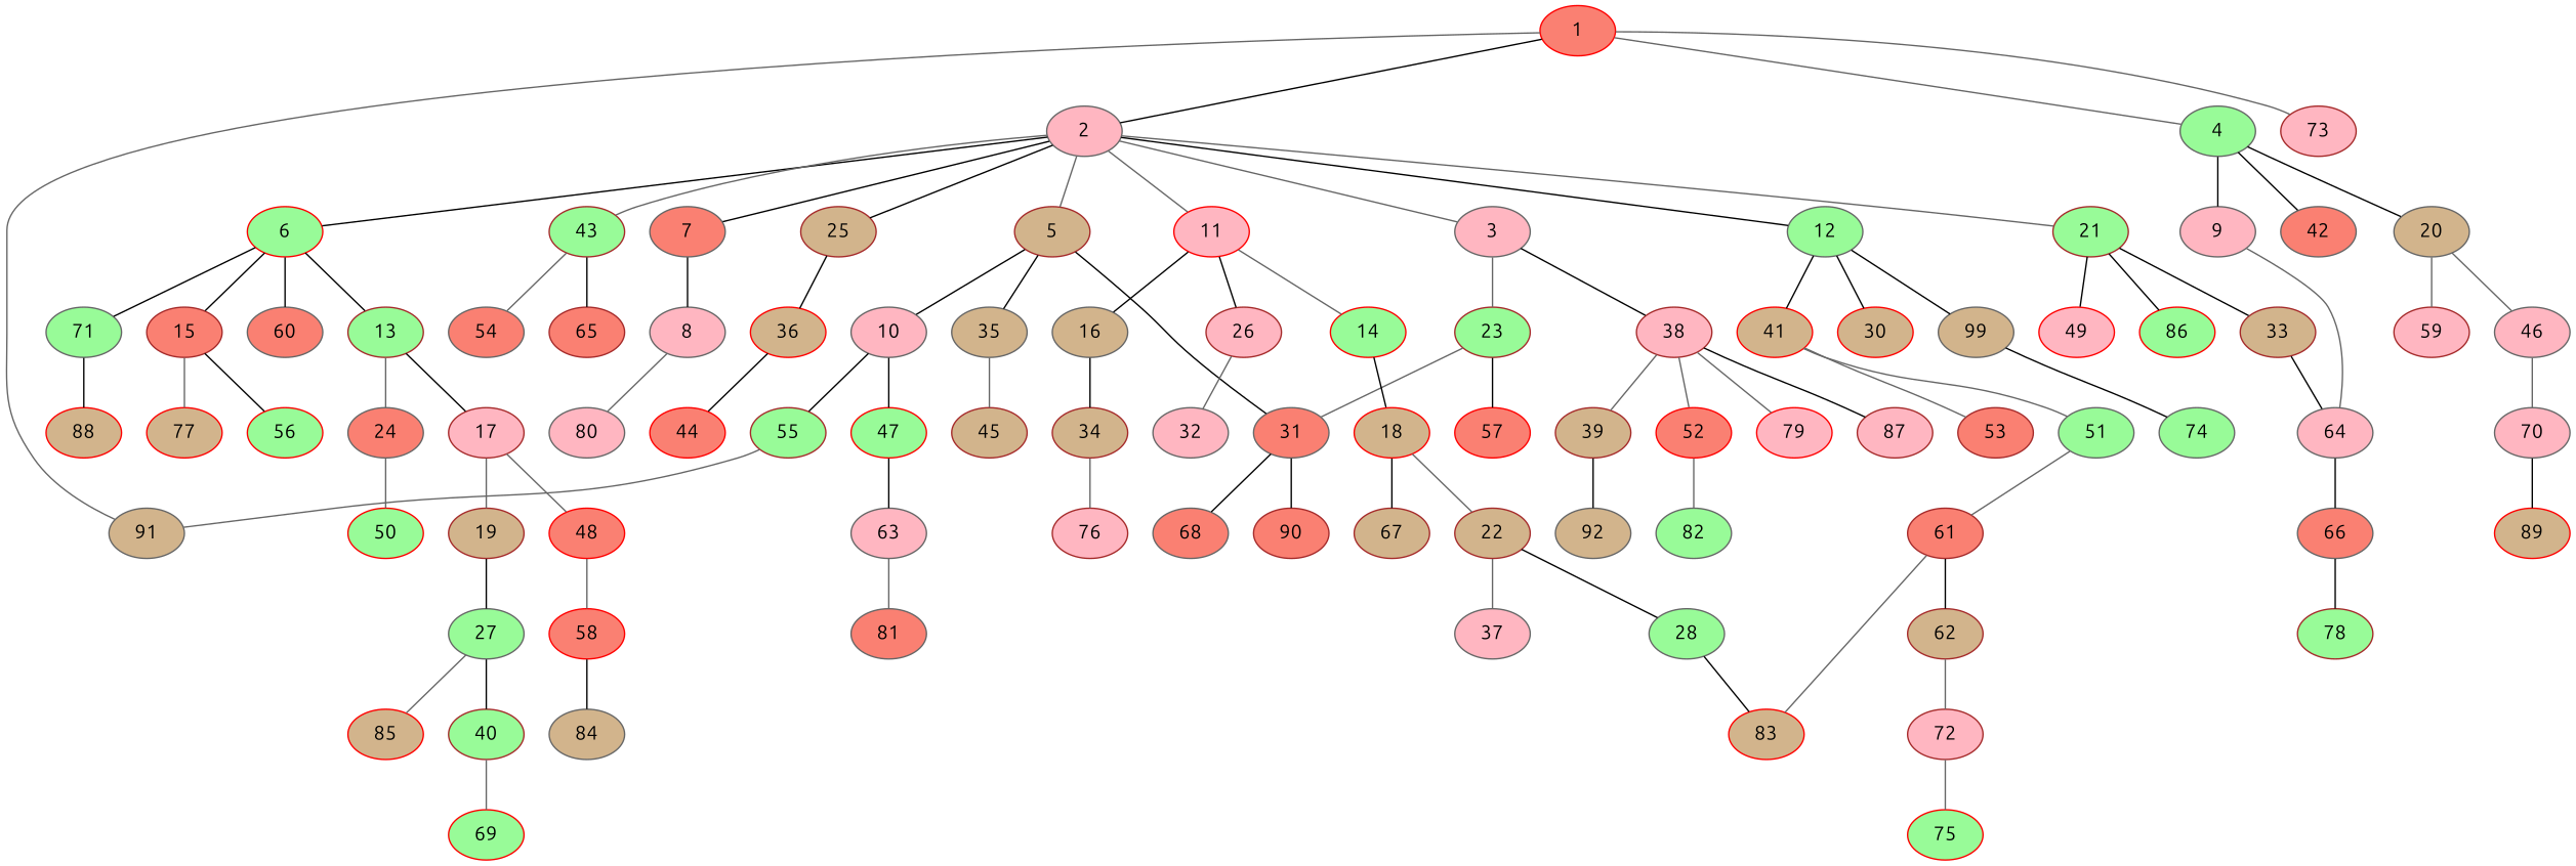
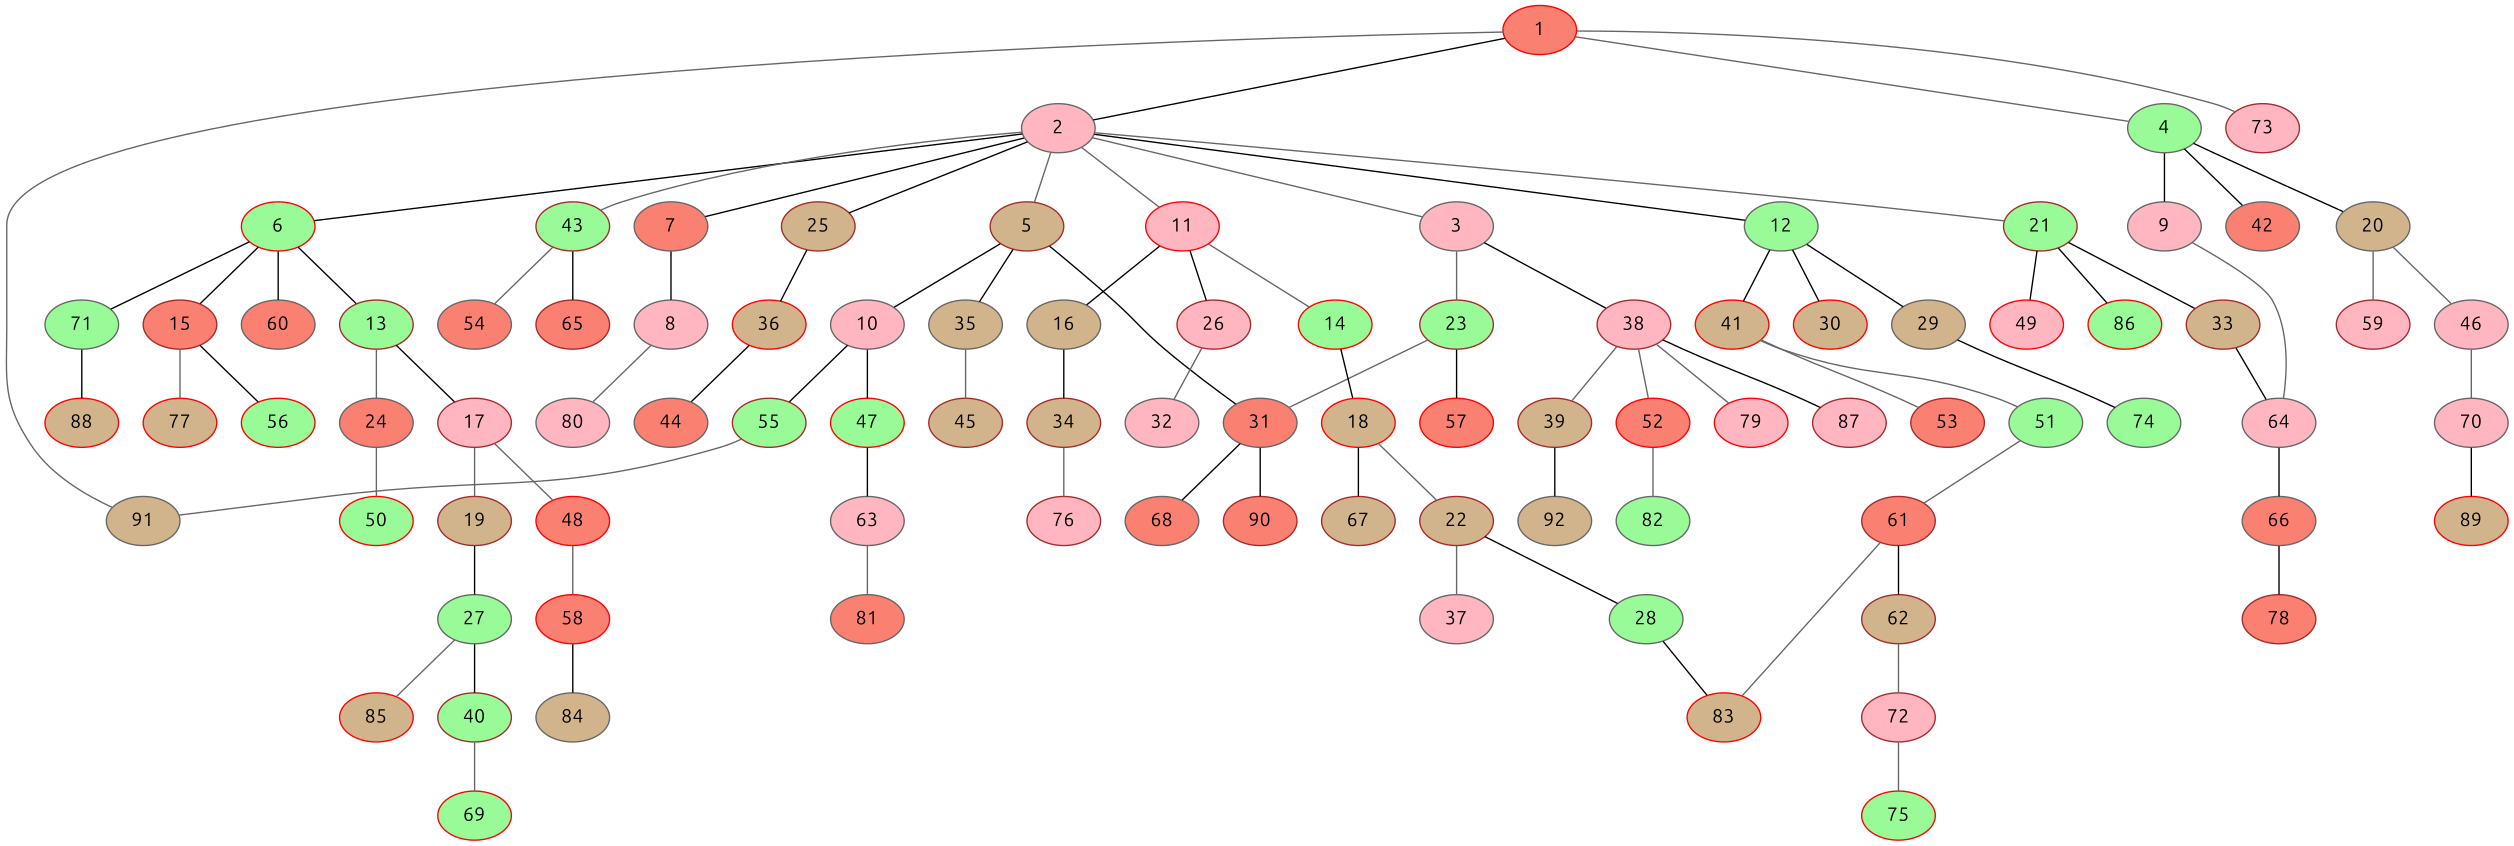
  graph {
    fontname=Ubuntu
    node [color=gray40 fillcolor=tan fontname=Ubuntu style=filled]
    edge [color=black fontname=Ubuntu]
    1 [color=red fillcolor=salmon]
    2 [fillcolor=lightpink]
    4 [fillcolor=palegreen]
    73 [color=brown fillcolor=lightpink]
    91
    3 [fillcolor=lightpink]
    5 [color=brown]
    6 [color=red fillcolor=palegreen]
    7 [fillcolor=salmon]
    11 [color=red fillcolor=lightpink]
    12 [fillcolor=palegreen]
    21 [color=brown fillcolor=palegreen]
    25 [color=brown]
    43 [color=brown fillcolor=palegreen]
    9 [fillcolor=lightpink]
    20
    42 [fillcolor=salmon]
    23 [color=brown fillcolor=palegreen]
    38 [color=brown fillcolor=lightpink]
    10 [fillcolor=lightpink]
    31 [fillcolor=salmon]
    35
    13 [color=brown fillcolor=palegreen]
    15 [color=brown fillcolor=salmon]
    60 [fillcolor=salmon]
    71 [fillcolor=palegreen]
    8 [fillcolor=lightpink]
    14 [color=red fillcolor=palegreen]
    16
    26 [color=brown fillcolor=lightpink]
-   29 [label=99]
+   29
    30 [color=red]
    41 [color=red]
    33 [color=brown]
    49 [color=red fillcolor=lightpink]
    86 [color=red fillcolor=palegreen]
    36 [color=red]
    54 [fillcolor=salmon]
    65 [color=brown fillcolor=salmon]
    57 [color=red fillcolor=salmon]
    39 [color=brown]
    52 [color=red fillcolor=salmon]
    79 [color=red fillcolor=lightpink]
    87 [color=brown fillcolor=lightpink]
    64 [fillcolor=lightpink]
    46 [fillcolor=lightpink]
    59 [color=brown fillcolor=lightpink]
    47 [color=red fillcolor=palegreen]
    55 [color=brown fillcolor=palegreen]
    68 [fillcolor=salmon]
    90 [color=brown fillcolor=salmon]
    45 [color=brown]
    17 [color=brown fillcolor=lightpink]
    24 [fillcolor=salmon]
    56 [color=red fillcolor=palegreen]
    77 [color=red]
    88 [color=red]
    80 [fillcolor=lightpink]
    66 [fillcolor=salmon]
    63 [fillcolor=lightpink]
    18 [color=red]
    34 [color=brown]
    32 [fillcolor=lightpink]
    74 [fillcolor=palegreen]
    51 [fillcolor=palegreen]
    53 [color=brown fillcolor=salmon]
    19 [color=brown]
    48 [color=red fillcolor=salmon]
    50 [color=red fillcolor=palegreen]
    22 [color=brown]
    67 [color=brown]
    76 [color=brown fillcolor=lightpink]
    27 [fillcolor=palegreen]
    58 [color=red fillcolor=salmon]
    28 [fillcolor=palegreen]
    37 [fillcolor=lightpink]
    40 [color=brown fillcolor=palegreen]
    85 [color=red]
    70 [fillcolor=lightpink]
    83 [color=red]
-   44 [color=red fillcolor=salmon]
+   44 [fillcolor=salmon]
    69 [color=red fillcolor=palegreen]
    92
    82 [fillcolor=palegreen]
    61 [color=brown fillcolor=salmon]
    89 [color=red]
    81 [fillcolor=salmon]
    84
    62 [color=brown]
    72 [color=brown fillcolor=lightpink]
    75 [color=red fillcolor=palegreen]
-   78 [color=brown fillcolor=palegreen]
+   78 [color=brown fillcolor=salmon]
    1 -- 2
    1 -- 4 [color=gray40]
    1 -- 73 [color=gray40]
    1 -- 91 [color=gray40]
    2 -- 3 [color=gray40]
    2 -- 5 [color=gray40]
    2 -- 6
    2 -- 7
    2 -- 11 [color=gray40]
    2 -- 12
    2 -- 21 [color=gray40]
    2 -- 25
    2 -- 43 [color=gray40]
    4 -- 9
    4 -- 20
    4 -- 42
    3 -- 23 [color=gray40]
    3 -- 38
    5 -- 10
    5 -- 31
    5 -- 35
    6 -- 13
    6 -- 15
    6 -- 60
    6 -- 71
    7 -- 8
    11 -- 14 [color=gray40]
    11 -- 16
    11 -- 26
    12 -- 29
    12 -- 30
    12 -- 41
    21 -- 33
    21 -- 49
    21 -- 86
    25 -- 36
    43 -- 54 [color=gray40]
    43 -- 65
    9 -- 64 [color=gray40]
    20 -- 46 [color=gray40]
    20 -- 59 [color=gray40]
    23 -- 31 [color=gray40]
    23 -- 57
    38 -- 39 [color=gray40]
    38 -- 52 [color=gray40]
    38 -- 79 [color=gray40]
    38 -- 87
    10 -- 47
    10 -- 55
    31 -- 68
    31 -- 90
    35 -- 45 [color=gray40]
    13 -- 17
    13 -- 24 [color=gray40]
    15 -- 56
    15 -- 77 [color=gray40]
    71 -- 88
    8 -- 80 [color=gray40]
    14 -- 18
    16 -- 34
    26 -- 32 [color=gray40]
    29 -- 74
    41 -- 51 [color=gray40]
    41 -- 53 [color=gray40]
    33 -- 64
    36 -- 44
    39 -- 92
    52 -- 82 [color=gray40]
    64 -- 66
    46 -- 70 [color=gray40]
    47 -- 63
    55 -- 91 [color=gray40]
    17 -- 19 [color=gray40]
    17 -- 48 [color=gray40]
    24 -- 50 [color=gray40]
    66 -- 78
    63 -- 81 [color=gray40]
    18 -- 22 [color=gray40]
    18 -- 67
    34 -- 76 [color=gray40]
    51 -- 61 [color=gray40]
    19 -- 27
    48 -- 58 [color=gray40]
    22 -- 28
    22 -- 37 [color=gray40]
    27 -- 40
    27 -- 85 [color=gray40]
    58 -- 84
    28 -- 83
    40 -- 69 [color=gray40]
    70 -- 89
    61 -- 83 [color=gray40]
    61 -- 62
    62 -- 72 [color=gray40]
    72 -- 75 [color=gray40]
  }
